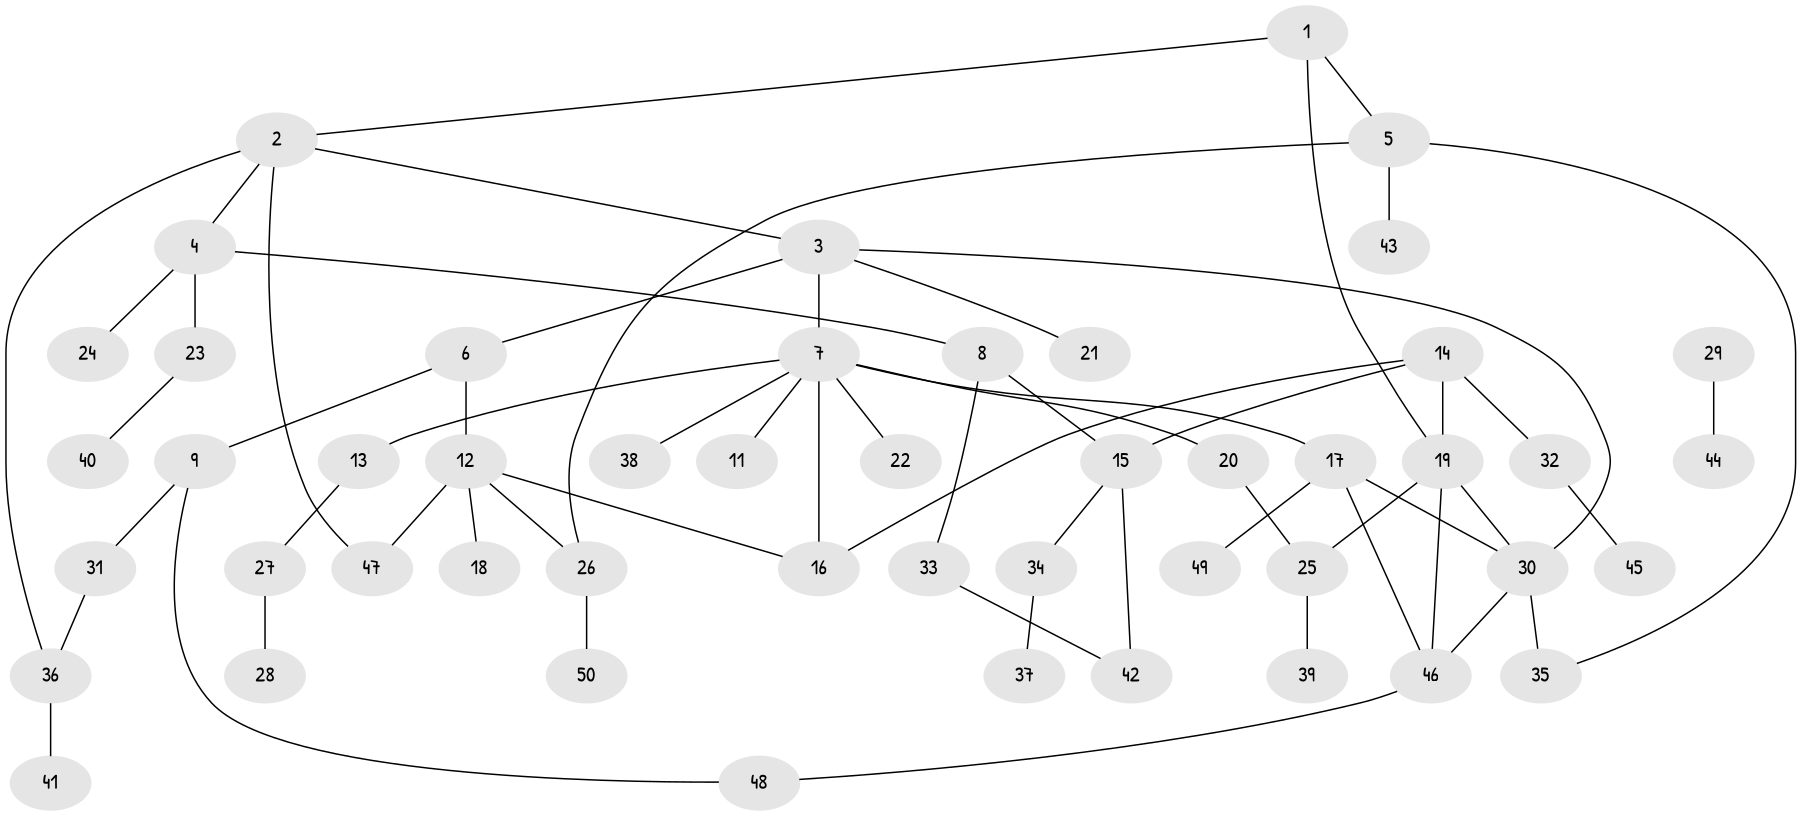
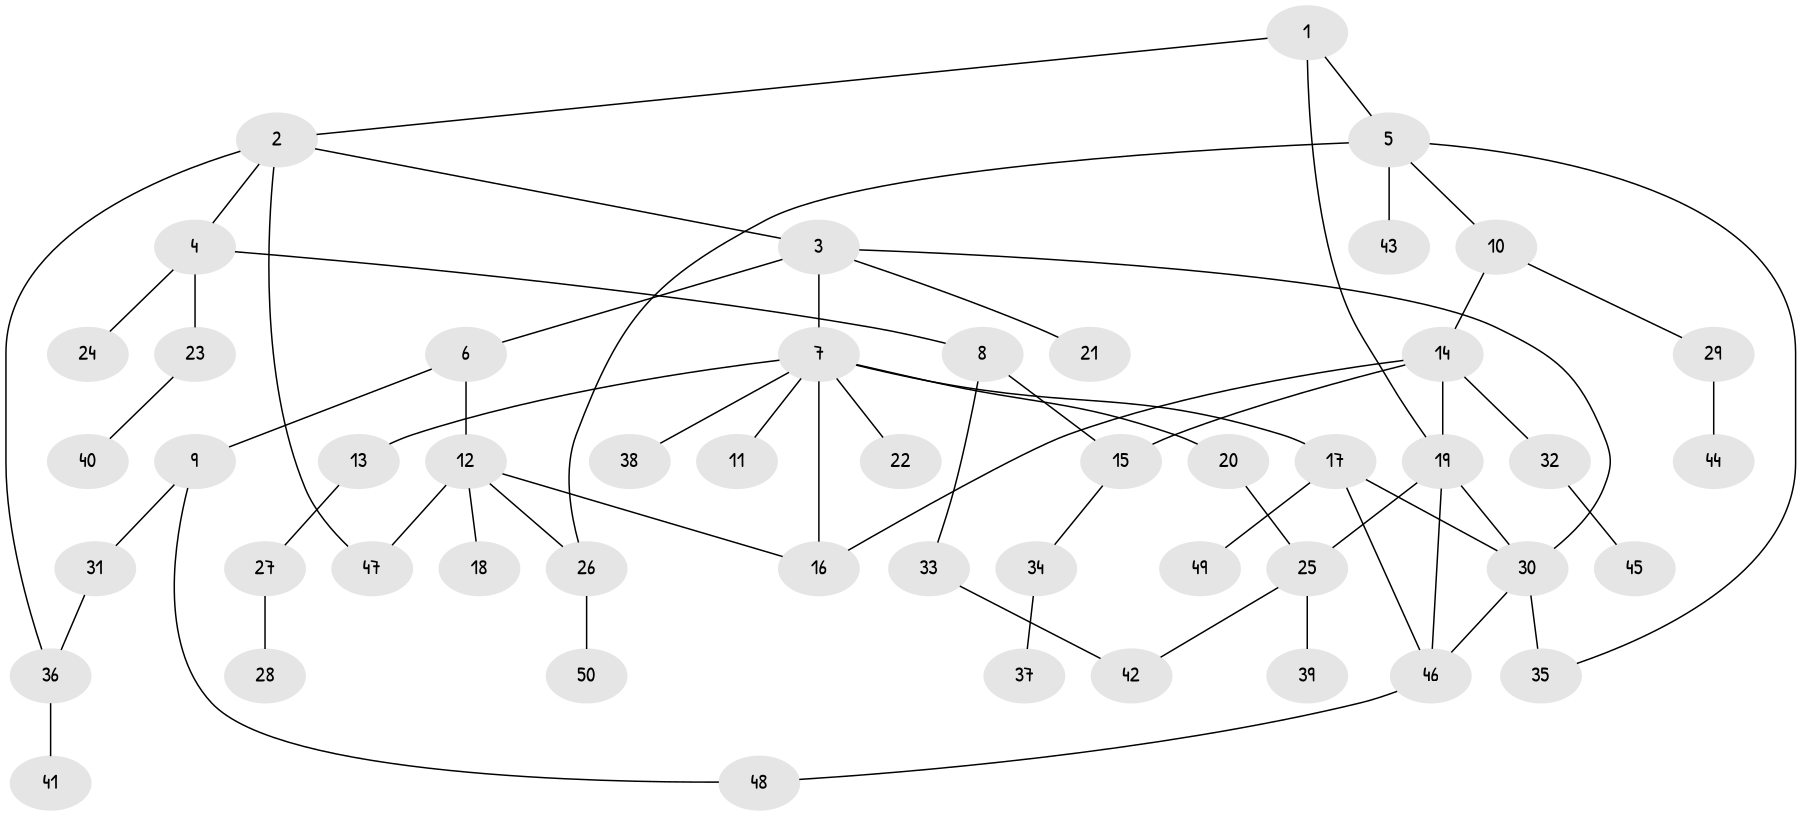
  graph {
    fontname="Patrick Hand"
    node [color=gray90 fontname="Patrick Hand" style=filled]
    edge [fontname="Patrick Hand"]
    1
    2
    5
    19
    3
    4
    36
    47
+   10
    26
    35
    43
    30
    46
    25
    6
    7
    21
    8
    23
    24
    41
    9
    12
    11
    13
    17
    20
    22
    38
    16
    15
    33
    40
    14
    29
    50
    31
    48
    18
    27
    49
    34
    42
    32
    44
    28
    45
    37
    39
    1 -- 2
    1 -- 5
    1 -- 19
    2 -- 3
    2 -- 4
    2 -- 36
    2 -- 47
+   5 -- 10
    5 -- 26
    5 -- 35
    5 -- 43
    19 -- 30
    19 -- 46
    19 -- 25
    3 -- 30
    3 -- 6
    3 -- 7
    3 -- 21
    4 -- 8
    4 -- 23
    4 -- 24
    36 -- 41
+   10 -- 14
+   10 -- 29
    26 -- 50
    30 -- 35
    30 -- 46
    46 -- 48
    25 -- 39
    6 -- 9
    6 -- 12
    7 -- 11
    7 -- 13
    7 -- 17
    7 -- 20
    7 -- 22
    7 -- 38
    7 -- 16
    8 -- 15
    8 -- 33
    23 -- 40
    9 -- 31
    9 -- 48
    12 -- 47
    12 -- 26
    12 -- 16
    12 -- 18
    13 -- 27
    17 -- 30
    17 -- 46
    17 -- 49
    20 -- 25
    15 -- 34
-   15 -- 42
+   25 -- 42
    33 -- 42
    14 -- 19
    14 -- 16
    14 -- 15
    14 -- 32
    29 -- 44
    31 -- 36
    27 -- 28
    34 -- 37
    32 -- 45
  }
